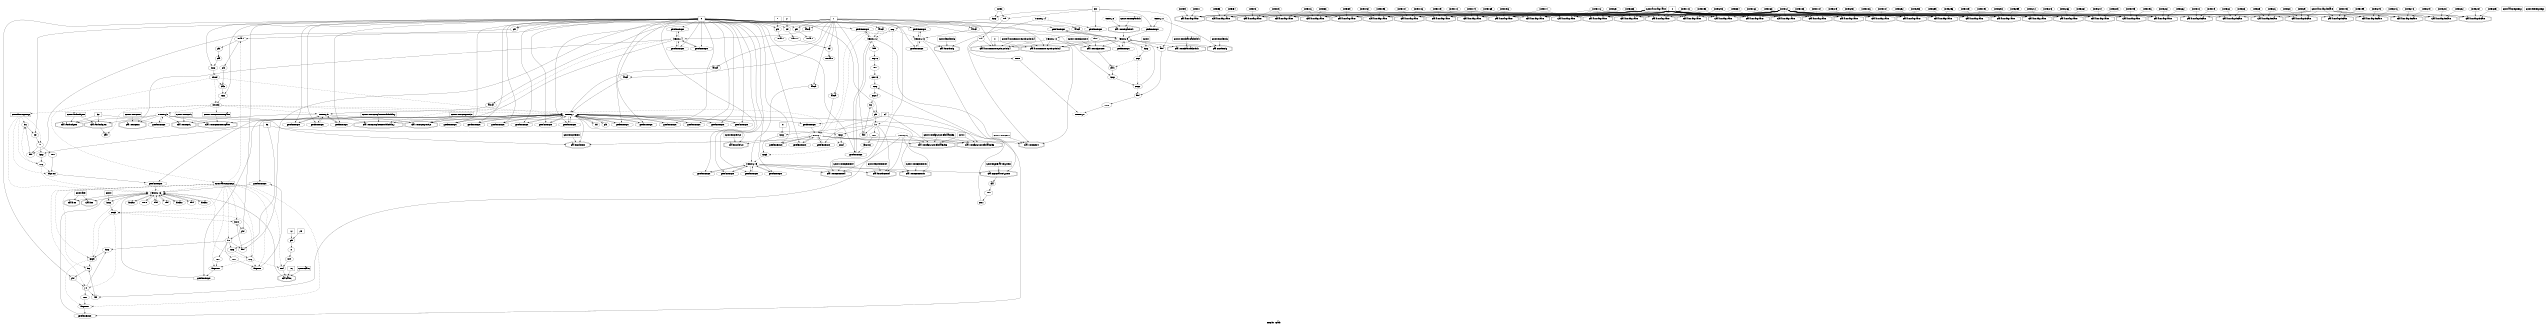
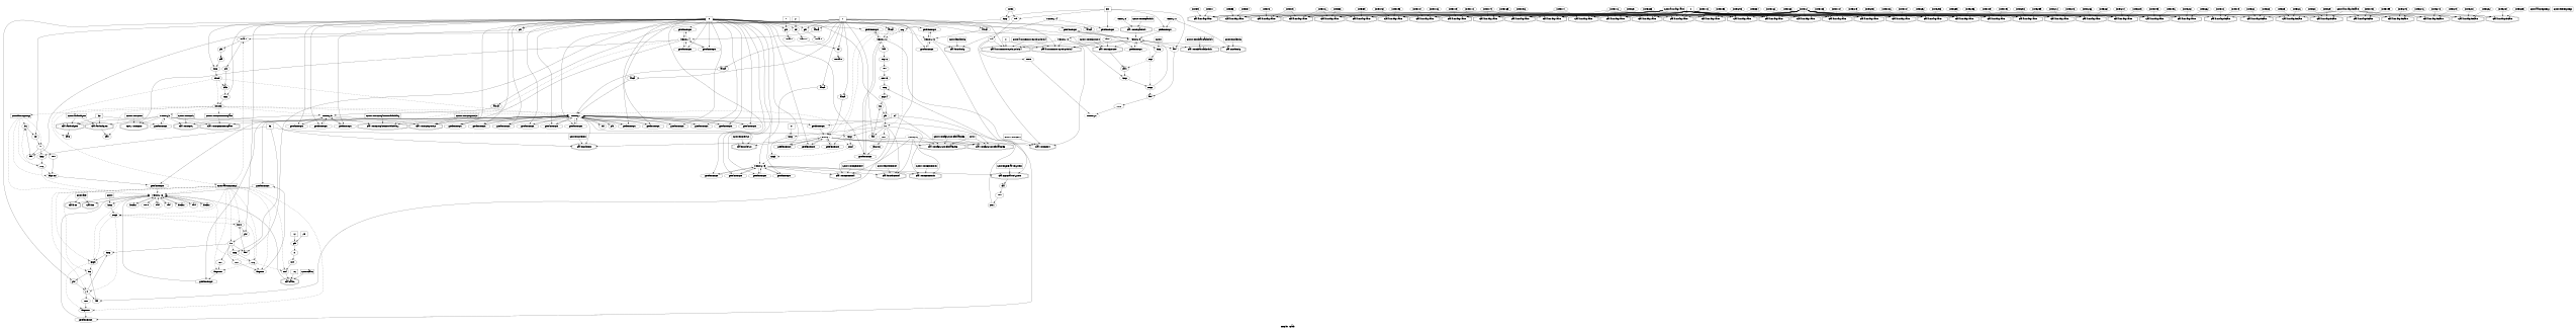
  digraph {
    label="DFG for 'Grafo' "
    node [shape=ellipse style=solid]
    n1 [label="Memory 1" style=dashed]
    n2 [label=getelementptr shape=octagon]
    n3 [label=phi shape=octagon]
    n4 [label=getelementptr shape=octagon]
    n5 [label=getelementptr shape=octagon]
    n6 [label=getelementptr shape=octagon]
    n7 [label="Call VOX_GenPK_template" shape=doubleoctagon]
    n8 [label=getelementptr shape=octagon]
    n9 [label=getelementptr shape=octagon]
    n10 [label="Call VOX_CompletePetzoldPubkey" shape=doubleoctagon]
    n11 [label=getelementptr shape=octagon]
    n12 [label="Call encode_PK" shape=doubleoctagon]
    n13 [label=getelementptr shape=octagon]
    n14 [label=getelementptr shape=octagon]
    n15 [label="Call VOX_ComposeST" shape=doubleoctagon]
    n16 [label=getelementptr shape=octagon]
    n17 [label="Call encode_SK" shape=doubleoctagon]
    n18 [label=getelementptr shape=octagon]
    n19 [label=getelementptr shape=octagon]
    n20 [label=getelementptr shape=octagon]
    n21 [label=getelementptr shape=octagon]
    n22 [label=getelementptr shape=octagon]
    n23 [label=getelementptr shape=octagon]
    n24 [label=phi shape=octagon]
    n25 [label="Memory 16" style=dashed]
    n26 [label=bitcast shape=octagon]
    n27 [label=store shape=octagon]
    n28 [label=load shape=octagon]
    n29 [label=icmp shape=octagon]
    n30 [label=load shape=octagon]
    n31 [label=bitcast shape=octagon]
    n32 [label="Call free" shape=doubleoctagon]
    n33 [label=load shape=octagon]
    n34 [label=bitcast shape=octagon]
    n35 [label="Call free" shape=doubleoctagon]
    n36 [label=alloca shape=octagon]
    n37 [label=1 shape=box]
    n38 [label=alloca shape=octagon]
    n39 [label=alloca shape=octagon]
    n40 [label=alloca shape=octagon]
    n41 [label=phi shape=octagon]
    n42 [label=add shape=octagon]
    n43 [label=add shape=octagon]
    n44 [label=phi shape=octagon]
    n45 [label=add shape=octagon]
    n46 [label=alloca shape=octagon]
    n47 [label="Call llvm.memmove.p0i8.p0i8.i64" shape=doubleoctagon]
    n48 [label=phi shape=octagon]
    n49 [label=alloca shape=octagon]
    n50 [label=alloca shape=octagon]
    n51 [label=alloca shape=octagon]
    n52 [label=alloca shape=octagon]
    n53 [label=add shape=octagon]
    n54 [label="Call llvm.memmove.p0i8.p0i8.i64" shape=doubleoctagon]
    n55 [label="Memory 4" style=dashed]
    n56 [label="Memory 5" style=dashed]
    n57 [label="retval.0"]
    n58 [label=inc10]
    n59 [label=inc]
    n60 [label="retval.0"]
    n61 [label=inc]
    n62 [label="Memory 9" style=dashed]
    n63 [label="retval.0"]
    n64 [label="Memory 12" style=dashed]
    n65 [label="Memory 13" style=dashed]
    n66 [label="Memory 15" style=dashed]
    n67 [label="Memory 7" style=dashed]
    n68 [label=inc]
    n69 [label=getelementptr shape=octagon]
-   n70 [label="Call VOX_GenT" shape=doubleoctagon]
+   n70 [label="GenS VOX_GenT" shape=doubleoctagon]
    n71 [label=getelementptr shape=octagon]
    n72 [label=getelementptr shape=octagon]
    n73 [label=getelementptr shape=octagon]
    n74 [label="Call VOX_GenS" shape=doubleoctagon]
    n75 [label=getelementptr shape=octagon]
    n76 [label=getelementptr shape=octagon]
    n77 [label=phi shape=octagon]
    n78 [label=phi shape=octagon]
    n79 [label=phi shape=octagon]
    n80 [label=phi shape=octagon]
    n81 [label=phi shape=octagon]
    n82 [label=getelementptr shape=octagon]
    n83 [label=getelementptr shape=octagon]
    n84 [label=icmp shape=octagon]
    n85 [label="Call VOX_sign_core" shape=doubleoctagon]
    n86 [label="Call encode_sig" shape=doubleoctagon]
    n87 [label="Call VOX_clear_cached_sk" shape=doubleoctagon]
    n88 [label=getelementptr shape=octagon]
    n89 [label=getelementptr shape=octagon]
    n90 [label="Call VOX_GenM" shape=doubleoctagon]
    n91 [label=load shape=octagon]
    n92 [label=getelementptr shape=octagon]
    n93 [label=getelementptr shape=octagon]
    n94 [label="Call decode_sig" shape=doubleoctagon]
    n95 [label="Call Fqc_EvalMQSystem" shape=doubleoctagon]
    n96 [label=getelementptr shape=octagon]
    n97 [label=getelementptr shape=octagon]
    n98 [label=getelementptr shape=octagon]
    n99 [label=getelementptr shape=octagon]
    n100 [label="Call VOX_GenPK_oil" shape=doubleoctagon]
    n101 [label="Call decode_PK_oil" shape=doubleoctagon]
    n102 [label="Call VOX_GenPK_vin" shape=doubleoctagon]
    n103 [label=getelementptr shape=octagon]
    n104 [label=getelementptr shape=octagon]
    n105 [label="Call VOX_fips202_ref_shake256" shape=doubleoctagon]
    n106 [label="Call VOX_fips202_ref_shake256" shape=doubleoctagon]
    n107 [label=getelementptr shape=octagon]
    n108 [label=phi shape=octagon]
    n109 [label=0 shape=box]
    n110 [label="Call llvm.dbg.value" shape=doubleoctagon]
    n111 [label="Call llvm.dbg.value" shape=doubleoctagon]
    n112 [label="Call llvm.dbg.value" shape=doubleoctagon]
    n113 [label="Call llvm.dbg.value" shape=doubleoctagon]
    n114 [label="Call llvm.dbg.value" shape=doubleoctagon]
    n115 [label="Call llvm.dbg.value" shape=doubleoctagon]
    n116 [label="Call llvm.dbg.value" shape=doubleoctagon]
    n117 [label="Call llvm.dbg.value" shape=doubleoctagon]
    n118 [label="Call llvm.dbg.value" shape=doubleoctagon]
    n119 [label="Call llvm.dbg.value" shape=doubleoctagon]
    n120 [label="Call llvm.dbg.value" shape=doubleoctagon]
    n121 [label="Call llvm.dbg.value" shape=doubleoctagon]
    n122 [label="Call llvm.dbg.value" shape=doubleoctagon]
    n123 [label="Call llvm.dbg.value" shape=doubleoctagon]
    n124 [label="Call llvm.dbg.value" shape=doubleoctagon]
    n125 [label="Call llvm.dbg.value" shape=doubleoctagon]
    n126 [label="Call llvm.dbg.value" shape=doubleoctagon]
    n127 [label="Call llvm.dbg.value" shape=doubleoctagon]
    n128 [label="Call llvm.dbg.value" shape=doubleoctagon]
    n129 [label="Call llvm.dbg.value" shape=doubleoctagon]
    n130 [label="Call llvm.dbg.value" shape=doubleoctagon]
    n131 [label="Call llvm.dbg.value" shape=doubleoctagon]
    n132 [label="Call llvm.dbg.value" shape=doubleoctagon]
    n133 [label="Call llvm.dbg.value" shape=doubleoctagon]
    n134 [label="Call llvm.dbg.value" shape=doubleoctagon]
    n135 [label="Call llvm.dbg.value" shape=doubleoctagon]
    n136 [label="Call llvm.dbg.value" shape=doubleoctagon]
    n137 [label="Call llvm.dbg.value" shape=doubleoctagon]
    n138 [label="Call llvm.dbg.value" shape=doubleoctagon]
    n139 [label="Call llvm.dbg.value" shape=doubleoctagon]
    n140 [label="Call llvm.dbg.value" shape=doubleoctagon]
    n141 [label="Call llvm.dbg.value" shape=doubleoctagon]
    node_11
    node_12
    n144 [label="Call llvm.dbg.declare" shape=doubleoctagon]
    n145 [label="Call llvm.dbg.declare" shape=doubleoctagon]
    n146 [label="Call llvm.dbg.declare" shape=doubleoctagon]
    n147 [label="Call llvm.dbg.declare" shape=doubleoctagon]
    n148 [label="Call llvm.dbg.declare" shape=doubleoctagon]
    n149 [label="Call llvm.dbg.declare" shape=doubleoctagon]
    n150 [label="Call llvm.dbg.declare" shape=doubleoctagon]
    n151 [label="Call llvm.dbg.declare" shape=doubleoctagon]
    n152 [label="Call llvm.dbg.declare" shape=doubleoctagon]
    n153 [label="Const:llvm.dbg.value" shape=box]
    node_15
    node_16
    node_18
    node_19
    n158 [label="Const:llvm.dbg.declare" shape=box]
    node_22
    node_23
    node_25
    node_26
    node_9
    node_28
    node_29
    n166 [label=0 shape=box]
    n167 [label=icmp shape=octagon]
    n168 [label=icmp shape=octagon]
    n169 [label=icmp shape=octagon]
    n170 [label=phi shape=octagon]
    n171 [label=phi shape=octagon]
    n172 [label=tobool]
    n173 [label=tobool3]
    n174 [label="i.0"]
    n175 [label="j.0"]
    n176 [label="i.0"]
    n177 [label=cmp2]
    n178 [label="status.0"]
    n179 [label="i.0"]
    n180 [label="retval.0"]
    n181 [label=call2]
    n182 [label="Const:alloc_eqn_Fqc" shape=box]
    n183 [label="Memory 3" style=dashed]
    n184 [label=call7]
+   n185 [label=call8]
    n186 [label="Const:free_eqn_Fqc" shape=box]
    n187 [label="Const:VOX_GenPK_template" shape=box]
    n188 [label=icmp shape=octagon]
    n189 [label=sext shape=octagon]
    n190 [label=sext shape=octagon]
    n191 [label=icmp shape=octagon]
    n192 [label=sext shape=octagon]
    n193 [label=icmp shape=octagon]
    n194 [label=sext shape=octagon]
    n195 [label=add]
    n196 [label=icmp shape=octagon]
    n197 [label=icmp shape=octagon]
    n198 [label=sext shape=octagon]
    n199 [label=call]
    n200 [label=25 shape=box]
    n201 [label=phi shape=octagon]
    n202 [label=n]
    n203 [label=mul shape=octagon]
    n204 [label="Const:alloc_eqn_Fqc" shape=box]
    n205 [label=cmp]
    n206 [label=mul]
    n207 [label=idxprom]
    n208 [label=idxprom1]
    n209 [label=cmp3]
    n210 [label=cmp5]
    n211 [label=idxprom7]
    n212 [label=getelementptr shape=octagon]
    n213 [label="Call randombytes" shape=doubleoctagon]
    n214 [label="Call randombytes" shape=doubleoctagon]
    n215 [label=getelementptr shape=octagon]
    n216 [label=cmp]
    n217 [label=idxprom]
    n218 [label="Call calloc" shape=doubleoctagon]
    n219 [label=12 shape=box]
    n220 [label="Const:free_eqn_Fqc" shape=box]
    node_48
    n222 [label=32 shape=box]
    node_53
    node_54
    n225 [label="Const:randombytes" shape=box]
    n226 [label="Const:VOX_GenT" shape=box]
    n227 [label="Const:VOX_GenS" shape=box]
    n228 [label="Const:VOX_CompletePetzoldPubkey" shape=box]
    n229 [label="Memory 6" style=dashed]
    n230 [label="Const:encode_PK" shape=box]
    n231 [label=64 shape=box]
    node_83
    n233 [label=82400 shape=box]
    n234 [label="Const:VOX_fips202_ref_shake256" shape=box]
    node_89
    n236 [label="Const:VOX_ComposeST" shape=box]
    node_189
    node_190
    node_192
    node_193
    n241 [label="Const:encode_SK" shape=box]
    node_106
    node_107
    n244 [label=cmp]
    n245 [label=call1]
    n246 [label=store shape=octagon]
    n247 [label="Const:" shape=box]
    node_109
    node_110
    node_112
    node_113
    n252 [label=96 shape=box]
    n253 [label=cmp4]
    n254 [label=cmp5]
    n255 [label=16 shape=box]
    n256 [label="Const:calloc" shape=box]
    n257 [label="Const:" shape=box]
    node_141
    n259 [label="Const:free" shape=box]
    node_156
    node_158
    node_162
    node_163
    node_165
    node_179
    node_183
    node_184
    node_186
    node_187
    node_195
    node_196
    node_198
    node_199
    n274 [label="Call VOX_expand_sk" shape=doubleoctagon]
    n275 [label="Memory 8" style=dashed]
    n276 [label="Const:VOX_expand_sk" shape=box]
    node_204
    node_205
    n279 [label="Memory 10" style=dashed]
    n280 [label=mlen]
    n281 [label=add shape=octagon]
    n282 [label="Const:VOX_sign_core" shape=box]
    n283 [label="Memory 0" style=dashed]
    n284 [label=getelementptr shape=octagon]
    n285 [label="Memory 11" style=dashed]
    n286 [label=300 shape=box]
    n287 [label=getelementptr shape=octagon]
    n288 [label=sub shape=octagon]
    n289 [label=icmp shape=octagon]
    n290 [label=sub]
    n291 [label=cmp]
    n292 [label=store shape=octagon]
    n293 [label=0 shape=box]
    n294 [label="Const:llvm.memmove.p0i8.p0i8.i64" shape=box]
    n295 [label="Const:encode_sig" shape=box]
    node_231
    node_233
    n298 [label=2 shape=box]
    n299 [label="Const:VOX_clear_cached_sk" shape=box]
    n300 [label=tmp16]
    n301 [label=zext shape=octagon]
    n302 [label=call]
    n303 [label=zext shape=octagon]
    node_249
    node_250
    node_252
    node_253
    node_255
    node_256
    node_258
    node_259
    node_261
    node_262
    n314 [label="Memory 14" style=dashed]
    node_266
    node_267
    n317 [label=smlen]
    node_272
    node_273
    node_275
    node_276
    node_278
    node_279
    node_281
    node_282
    node_284
    node_285
    n328 [label=idxprom]
    n329 [label="Const:VOX_GenM" shape=box]
    n330 [label="Const:decode_sig" shape=box]
    node_298
    n332 [label=8 shape=box]
    n333 [label="Const:VOX_GenPK_oil" shape=box]
    n334 [label="Const:decode_PK_oil" shape=box]
    n335 [label="Const:VOX_GenPK_vin" shape=box]
    n336 [label=conv]
    n337 [label=icmp shape=octagon]
    n338 [label="Const:Fqc_EvalMQSystem" shape=box]
    n339 [label=cmp14]
    n340 [label=conv13]
    node_334
    n342 [label=-1 shape=box]
    n1 -> n2
    n1 -> n3
    n1 -> n4
    n1 -> n5
    n1 -> n6
    n1 -> n7
    n1 -> n8
    n1 -> n9
    n1 -> n10
    n1 -> n11
    n1 -> n12
    n1 -> n13
    n1 -> n14
    n1 -> n15
    n1 -> n16
    n1 -> n17
    n1 -> n18
    n1 -> n19
    n1 -> n20
    n1 -> n21
    n1 -> n22
    n1 -> n23
    n1 -> n24
    n2 -> n1
    n3 -> n1
    n4 -> n1
    n5 -> n1
    n6 -> n1
    n8 -> n1
    n9 -> n1
    n11 -> n1
    n13 -> n1
    n14 -> n1
    n16 -> n1
    n18 -> n1
    n19 -> n1
    n20 -> n25
    n21 -> n25
    n22 -> n25
    n23 -> n25
    n24 -> n1
    n25 -> n26
    n25 -> n27
    n25 -> n28
    n25 -> n29
    n25 -> n30
    n25 -> n31
    n25 -> n32
    n25 -> n33
    n25 -> n34
    n25 -> n35
    n26 -> n25
    n27 -> n25
    n28 -> n25
    n29 -> n209
    n30 -> n25
    n31 -> n25
    n33 -> n25
    n34 -> n25
    n36 -> n1
    n37 -> n36
    n37 -> n38
    n37 -> n39
    n37 -> n40
    n37 -> n41
    n37 -> n42
    n37 -> n43
    n37 -> n44
    n37 -> n45
    n37 -> n46
    n37 -> n47
    n37 -> n48
    n37 -> n49
    n37 -> n50
    n37 -> n51
    n37 -> n52
    n37 -> n53
    n37 -> n54
    n38 -> n1
    n39 -> n55
    n40 -> n56
    n41 -> n57
    n42 -> n58
    n43 -> n59
    n44 -> n60
    n45 -> n61
    n46 -> n62
    n48 -> n63
    n49 -> n64
    n50 -> n65
    n51 -> n66
    n52 -> n67
    n53 -> n68
    n55 -> n10 [style=dashed]
    n55 -> n15
    n55 -> n69
    n55 -> n70
    n55 -> n71
    n55 -> n72
    n56 -> n10
    n56 -> n15
    n56 -> n73
    n56 -> n74
    n56 -> n75
    n56 -> n76
    n58 -> n77
    n59 -> n78
    n60 -> n79
    n60 -> n80
    n61 -> n81
    n62 -> n47
    n62 -> n54
    n62 -> n82
    n62 -> n83
    n62 -> n84
    n62 -> n85
    n62 -> n86
    n62 -> n87
    n64 -> n88
    n64 -> n89
    n64 -> n90
    n64 -> n91
    n65 -> n92
    n65 -> n93
    n65 -> n94
    n65 -> n95
    n66 -> n95
    n66 -> n96
    n66 -> n97
    n66 -> n98
    n66 -> n99
    n66 -> n100
    n66 -> n101
    n66 -> n102
    n67 -> n17
    n67 -> n90
    n67 -> n103
    n67 -> n104
    n67 -> n105
    n67 -> n106
    n67 -> n107
    n68 -> n108
    n69 -> n55
    n71 -> n55
    n72 -> n55
    n73 -> n56
    n75 -> n56
    n76 -> n56
    n77 -> n174
    n78 -> n175
    n79 -> n181
    n80 -> n199
    n81 -> n176
    n82 -> n62
    n83 -> n62
    n84 -> n244
    n85 -> n245
    n88 -> n64
    n89 -> n64
    n91 -> n300
    n92 -> n65
    n93 -> n65
    n95 -> n302
    n96 -> n66
    n97 -> n66
    n98 -> n66
    n99 -> n66
    n103 -> n67
    n104 -> n67
    n107 -> n67
    n108 -> n179
    n109 -> n110
    n109 -> n111
    n109 -> n112
    n109 -> n113
    n109 -> n114
    n109 -> n115
    n109 -> n116
    n109 -> n117
    n109 -> n118
    n109 -> n119
    n109 -> n120
    n109 -> n121
    n109 -> n122
    n109 -> n123
    n109 -> n124
    n109 -> n125
    n109 -> n126
    n109 -> n127
    n109 -> n128
    n109 -> n129
    n109 -> n130
    n109 -> n131
    n109 -> n132
    n109 -> n133
    n109 -> n134
    n109 -> n135
    n109 -> n136
    n109 -> n137
    n109 -> n138
    n109 -> n139
    n109 -> n140
    n109 -> n141
    node_11 -> n111
    node_12 -> n110
    node_12 -> n111
    node_12 -> n112
    node_12 -> n113
    node_12 -> n114
    node_12 -> n115
    node_12 -> n116
    node_12 -> n117
    node_12 -> n118
    node_12 -> n119
    node_12 -> n120
    node_12 -> n121
    node_12 -> n122
    node_12 -> n123
    node_12 -> n124
    node_12 -> n125
    node_12 -> n126
    node_12 -> n127
    node_12 -> n128
    node_12 -> n129
    node_12 -> n130
    node_12 -> n131
    node_12 -> n132
    node_12 -> n133
    node_12 -> n134
    node_12 -> n135
    node_12 -> n136
    node_12 -> n137
    node_12 -> n138
    node_12 -> n139
    node_12 -> n140
    node_12 -> n141
    node_12 -> n144
    node_12 -> n145
    node_12 -> n146
    node_12 -> n147
    node_12 -> n148
    node_12 -> n149
    node_12 -> n150
    node_12 -> n151
    node_12 -> n152
    n153 -> n110
    n153 -> n111
    n153 -> n112
    n153 -> n113
    n153 -> n114
    n153 -> n115
    n153 -> n116
    n153 -> n117
    n153 -> n118
    n153 -> n119
    n153 -> n120
    n153 -> n121
    n153 -> n122
    n153 -> n123
    n153 -> n124
    n153 -> n125
    n153 -> n126
    n153 -> n127
    n153 -> n128
    n153 -> n129
    n153 -> n130
    n153 -> n131
    n153 -> n132
    n153 -> n133
    n153 -> n134
    n153 -> n135
    n153 -> n136
    n153 -> n137
    n153 -> n138
    n153 -> n139
    n153 -> n140
    n153 -> n141
    node_15 -> n110
    node_15 -> n112
    node_16 -> n110
    node_16 -> n114
    node_16 -> n115
    node_18 -> n144
    node_19 -> n144
    n158 -> n144
    n158 -> n145
    n158 -> n146
    n158 -> n147
    n158 -> n148
    n158 -> n149
    n158 -> n150
    n158 -> n151
    n158 -> n152
    node_22 -> n145
    node_23 -> n145
    node_25 -> n146
    node_26 -> n146
    node_9 -> n111
    node_28 -> n147
    node_29 -> n147
    n166 -> n2
    n166 -> n4
    n166 -> n5
    n166 -> n6
    n166 -> n8
    n166 -> n9
    n166 -> n11
    n166 -> n13
    n166 -> n14
    n166 -> n16
    n166 -> n18
    n166 -> n19
    n166 -> n41
    n166 -> n44
    n166 -> n69
    n166 -> n71
    n166 -> n72
    n166 -> n73
    n166 -> n75
    n166 -> n76
    n166 -> n77
    n166 -> n78
    n166 -> n81
    n166 -> n82
    n166 -> n83
    n166 -> n88
    n166 -> n89
    n166 -> n92
    n166 -> n93
    n166 -> n96
    n166 -> n97
    n166 -> n98
    n166 -> n99
    n166 -> n103
    n166 -> n104
    n166 -> n108
    n166 -> n167
    n166 -> n168
    n166 -> n169
    n166 -> n170
    n166 -> n171
    n167 -> n172
    n168 -> n173
    n169 -> n177
    n170 -> n178
    n171 -> n180
    n172 -> n1 [style=dashed]
    n172 -> n173 [style=dashed]
    n172 -> n181 [style=dashed]
    n172 -> n182 [style=dashed]
    n173 -> n1 [style=dashed]
    n173 -> n56 [style=dashed]
    n173 -> n67 [style=dashed]
    n173 -> n183 [style=dashed]
    n173 -> n184 [style=dashed]
+   n173 -> n185 [style=dashed]
    n173 -> n186 [style=dashed]
    n173 -> n187 [style=dashed]
    n174 -> n42
    n174 -> n188
    n174 -> n189
    n174 -> n190
    n174 -> n191
    n175 -> n43
    n175 -> n191
    n175 -> n192
    n176 -> n45
    n176 -> n193
    n176 -> n194
    n177 -> n62 [style=solid]
    n177 -> n195 [style=dashed]
    n178 -> n48
    n179 -> n53
    n179 -> n100
    n179 -> n101
    n179 -> n102
    n179 -> n196
    n179 -> n197
    n179 -> n198
    n181 -> n168
    n182 -> n25 [style=dashed]
    n182 -> n58 [style=dashed]
    n182 -> n59 [style=dashed]
    n182 -> n60 [style=dashed]
    n182 -> n174 [style=dashed]
    n182 -> n175 [style=dashed]
    n182 -> n205 [style=dashed]
    n182 -> n206 [style=dashed]
    n182 -> n207 [style=dashed]
    n182 -> n208 [style=dashed]
    n182 -> n209 [style=dashed]
    n182 -> n210 [style=dashed]
    n182 -> n211 [style=dashed]
    n183 -> n7
    n183 -> n12
    n183 -> n70
    n183 -> n74
    n183 -> n212
    n183 -> n213
    n183 -> n214
    n183 -> n215
    n186 -> n25 [style=dashed]
    n186 -> n61 [style=dashed]
    n186 -> n176 [style=dashed]
    n186 -> n216 [style=dashed]
    n186 -> n217 [style=dashed]
    n187 -> n7
    n188 -> n205
    n189 -> n207
    n190 -> n208
    n191 -> n210
    n192 -> n211
    n193 -> n216
    n194 -> n217
    n195 -> n246
    n196 -> n253
    n197 -> n254
    n198 -> n328
    n199 -> n167
    n200 -> n201
    n201 -> n202
    n202 -> n203
    n203 -> n206
    n205 -> n25 [style=dashed]
    n205 -> n206 [style=dashed]
    n205 -> n207 [style=dashed]
    n205 -> n208 [style=dashed]
    n205 -> n209 [style=dashed]
    n206 -> n218
    n207 -> n20
    n208 -> n21
    n209 -> n58 [style=dashed]
    n209 -> n175 [style=dashed]
    n209 -> n210 [style=dashed]
    n210 -> n25 [style=dashed]
    n210 -> n59 [style=dashed]
    n210 -> n211 [style=dashed]
    n211 -> n22
    n212 -> n183
    n213 -> n184
+   n214 -> n185
    n215 -> n67
    n216 -> n25 [style=dashed]
    n216 -> n61 [style=dashed]
    n216 -> n217 [style=dashed]
    n217 -> n23
    n218 -> n25
    n219 -> n201
    node_48 -> n112
    n222 -> n212
    n222 -> n213
    n222 -> n214
    node_53 -> n113
    node_54 -> n113
    n225 -> n213
    n225 -> n214
    n226 -> n70
    n227 -> n74
    n228 -> n10
    n229 -> n12
    n229 -> n100
    n229 -> n101
    n229 -> n102
    n229 -> n105
    n229 -> n106
    n230 -> n12
    n231 -> n105
    n231 -> n106
    n231 -> n107
    n231 -> n215
    node_83 -> n114
    n233 -> n105
    n233 -> n106
    n234 -> n105
    n234 -> n106
    node_89 -> n115
    n236 -> n15
    node_189 -> n128
    node_190 -> n128
    node_192 -> n116
    node_193 -> n116
    n241 -> n17
    node_106 -> n117
    node_107 -> n117
    n244 -> n62 [style=dashed]
    n244 -> n177 [style=dashed]
    n244 -> n245 [style=dashed]
    n245 -> n169
    n246 -> n283
    n247 -> n84
    node_109 -> n118
    node_110 -> n118
    node_112 -> n119
    node_112 -> n120
    node_112 -> n124
    node_112 -> n131
    node_112 -> n140
    node_113 -> n119
    node_113 -> n122
    n252 -> n188
    n252 -> n193
    n252 -> n196
    n253 -> n254 [style=dashed]
    n254 -> n66 [style=dashed]
    n255 -> n218
    n256 -> n218
    n257 -> n29
    node_141 -> n120
    node_141 -> n121
    n259 -> n32
    n259 -> n35
    node_156 -> n121
    node_158 -> n122
    node_162 -> n123
    node_163 -> n123
    node_165 -> n124
    node_165 -> n125
    node_179 -> n125
    node_183 -> n126
    node_184 -> n126
    node_186 -> n127
    node_187 -> n127
    node_195 -> n129
    node_196 -> n129
    node_198 -> n148
    node_199 -> n148
    n274 -> n62
    n275 -> n274
    n276 -> n274
    node_204 -> n130
    node_205 -> n130
    n279 -> n47
    n279 -> n54
    n279 -> n85
    n279 -> n90
    n280 -> n47
    n280 -> n85
    n280 -> n281
    n281 -> n195
    n282 -> n85
    n284 -> n62
    n285 -> n86
    n285 -> n284
    n286 -> n281
    n286 -> n284
    n286 -> n287
    n286 -> n288
    n286 -> n289
    n287 -> n279
    n288 -> n290
    n289 -> n291
    n290 -> n54
    n290 -> n90
    n290 -> n292
    n291 -> n64 [style=dashed]
    n291 -> n65 [style=dashed]
    n291 -> n67 [style=dashed]
    n291 -> n179 [style=dashed]
    n291 -> n253 [style=dashed]
    n292 -> n283
    n293 -> n47
    n293 -> n54
    n294 -> n47
    n294 -> n54
    n295 -> n86
    node_231 -> n131
    node_231 -> n132
    node_233 -> n132
    n298 -> n170
    n299 -> n87
    n300 -> n301
    n301 -> n340
    n302 -> n303
    n303 -> n336
    node_249 -> n133
    node_250 -> n133
    node_252 -> n134
    node_253 -> n134
    node_255 -> n135
    node_256 -> n135
    node_258 -> n136
    node_259 -> n136
    node_261 -> n137
    node_262 -> n137
    n314 -> n94
    n314 -> n287
    node_266 -> n138
    node_267 -> n138
    n317 -> n288
    n317 -> n289
    node_272 -> n139
    node_273 -> n139
    node_275 -> n149
    node_276 -> n149
    node_278 -> n150
    node_279 -> n150
    node_281 -> n151
    node_282 -> n151
    node_284 -> n152
    node_285 -> n152
    n328 -> n89
    n329 -> n90
    n330 -> n94
    node_298 -> n140
    node_298 -> n141
    n332 -> n197
    n333 -> n100
    n334 -> n101
    n335 -> n102
    n336 -> n337
    n337 -> n339
    n338 -> n95
    n339 -> n68 [style=dashed]
    n340 -> n337
    node_334 -> n141
    n342 -> n171
  }
